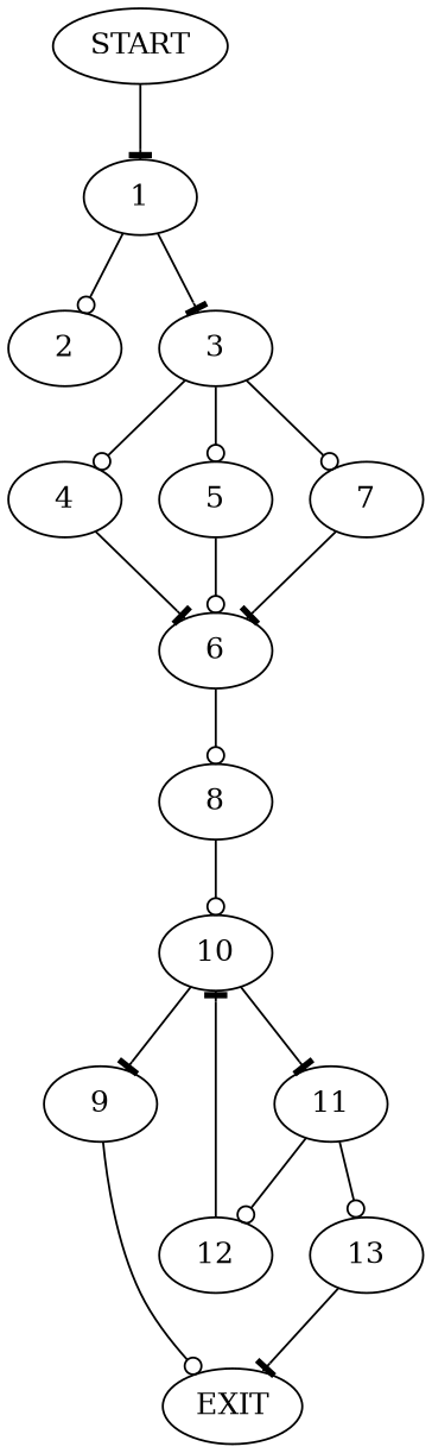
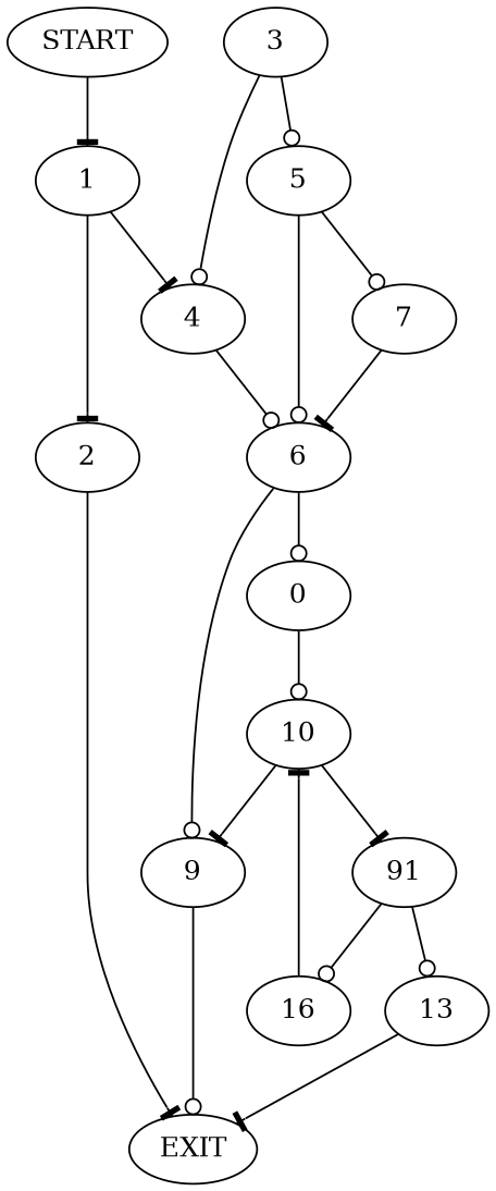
  digraph {
    edge [arrowhead=odot]
    n1 [label=START]
    1
    2
    3
    n5 [label=EXIT]
    4
    5
    6
    7
-   8
+   8 [label=0]
    9
    10
-   11
-   12
+   11 [label=91]
+   12 [label=16]
    13
    n1 -> 1 [arrowhead=tee]
-   1 -> 2
-   1 -> 3 [arrowhead=tee]
+   1 -> 2 [arrowhead=tee]
+   1 -> 4 [arrowhead=tee]
+   2 -> n5 [arrowhead=tee]
    3 -> 4
    3 -> 5
-   4 -> 6 [arrowhead=tee]
+   4 -> 6
    5 -> 6
-   3 -> 7
+   5 -> 7
    6 -> 8
+   6 -> 9
    7 -> 6 [arrowhead=tee]
    8 -> 10
    9 -> n5
    10 -> 9 [arrowhead=tee]
    10 -> 11 [arrowhead=tee]
    11 -> 12
    11 -> 13
    12 -> 10 [arrowhead=tee]
    13 -> n5 [arrowhead=tee]
  }
